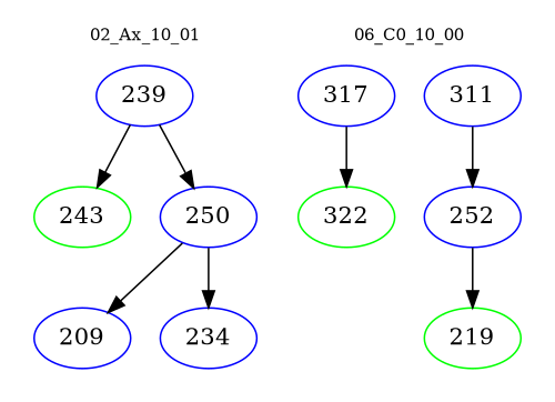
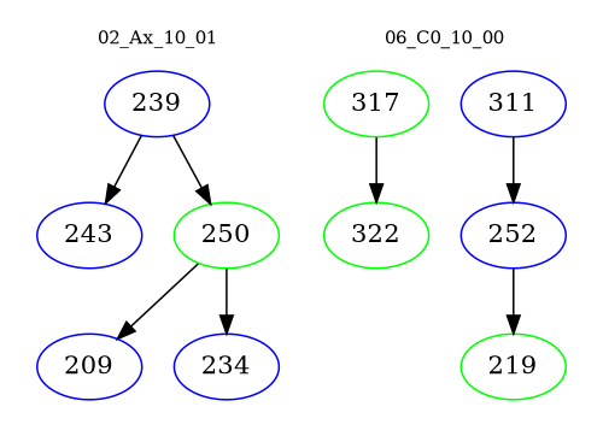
  digraph {
    node [color=blue]
    edge [color=black]
    n1 [label=239]
-   n2 [color=green label=243]
-   n3 [label=250]
+   n2 [label=243]
+   n3 [color=green label=250]
    n4 [label=209]
    n5 [label=234]
    n6 [label=311]
    n7 [label=252]
-   n8 [label=317]
+   n8 [color=green label=317]
    n9 [color=green label=219]
    n10 [color=green label=322]
    subgraph cluster_1 {
      color=white
      fontsize=10
      label="02_Ax_10_01"
      n1
      n2
      n3
      n4
      n5
    }
    subgraph cluster_2 {
      color=white
      fontsize=10
      label="06_C0_10_00"
      n6
      n7
      n8
      n9
      n10
    }
    n1 -> n2
    n1 -> n3
    n3 -> n4
    n3 -> n5
    n6 -> n7
    n7 -> n9
    n8 -> n10
  }
